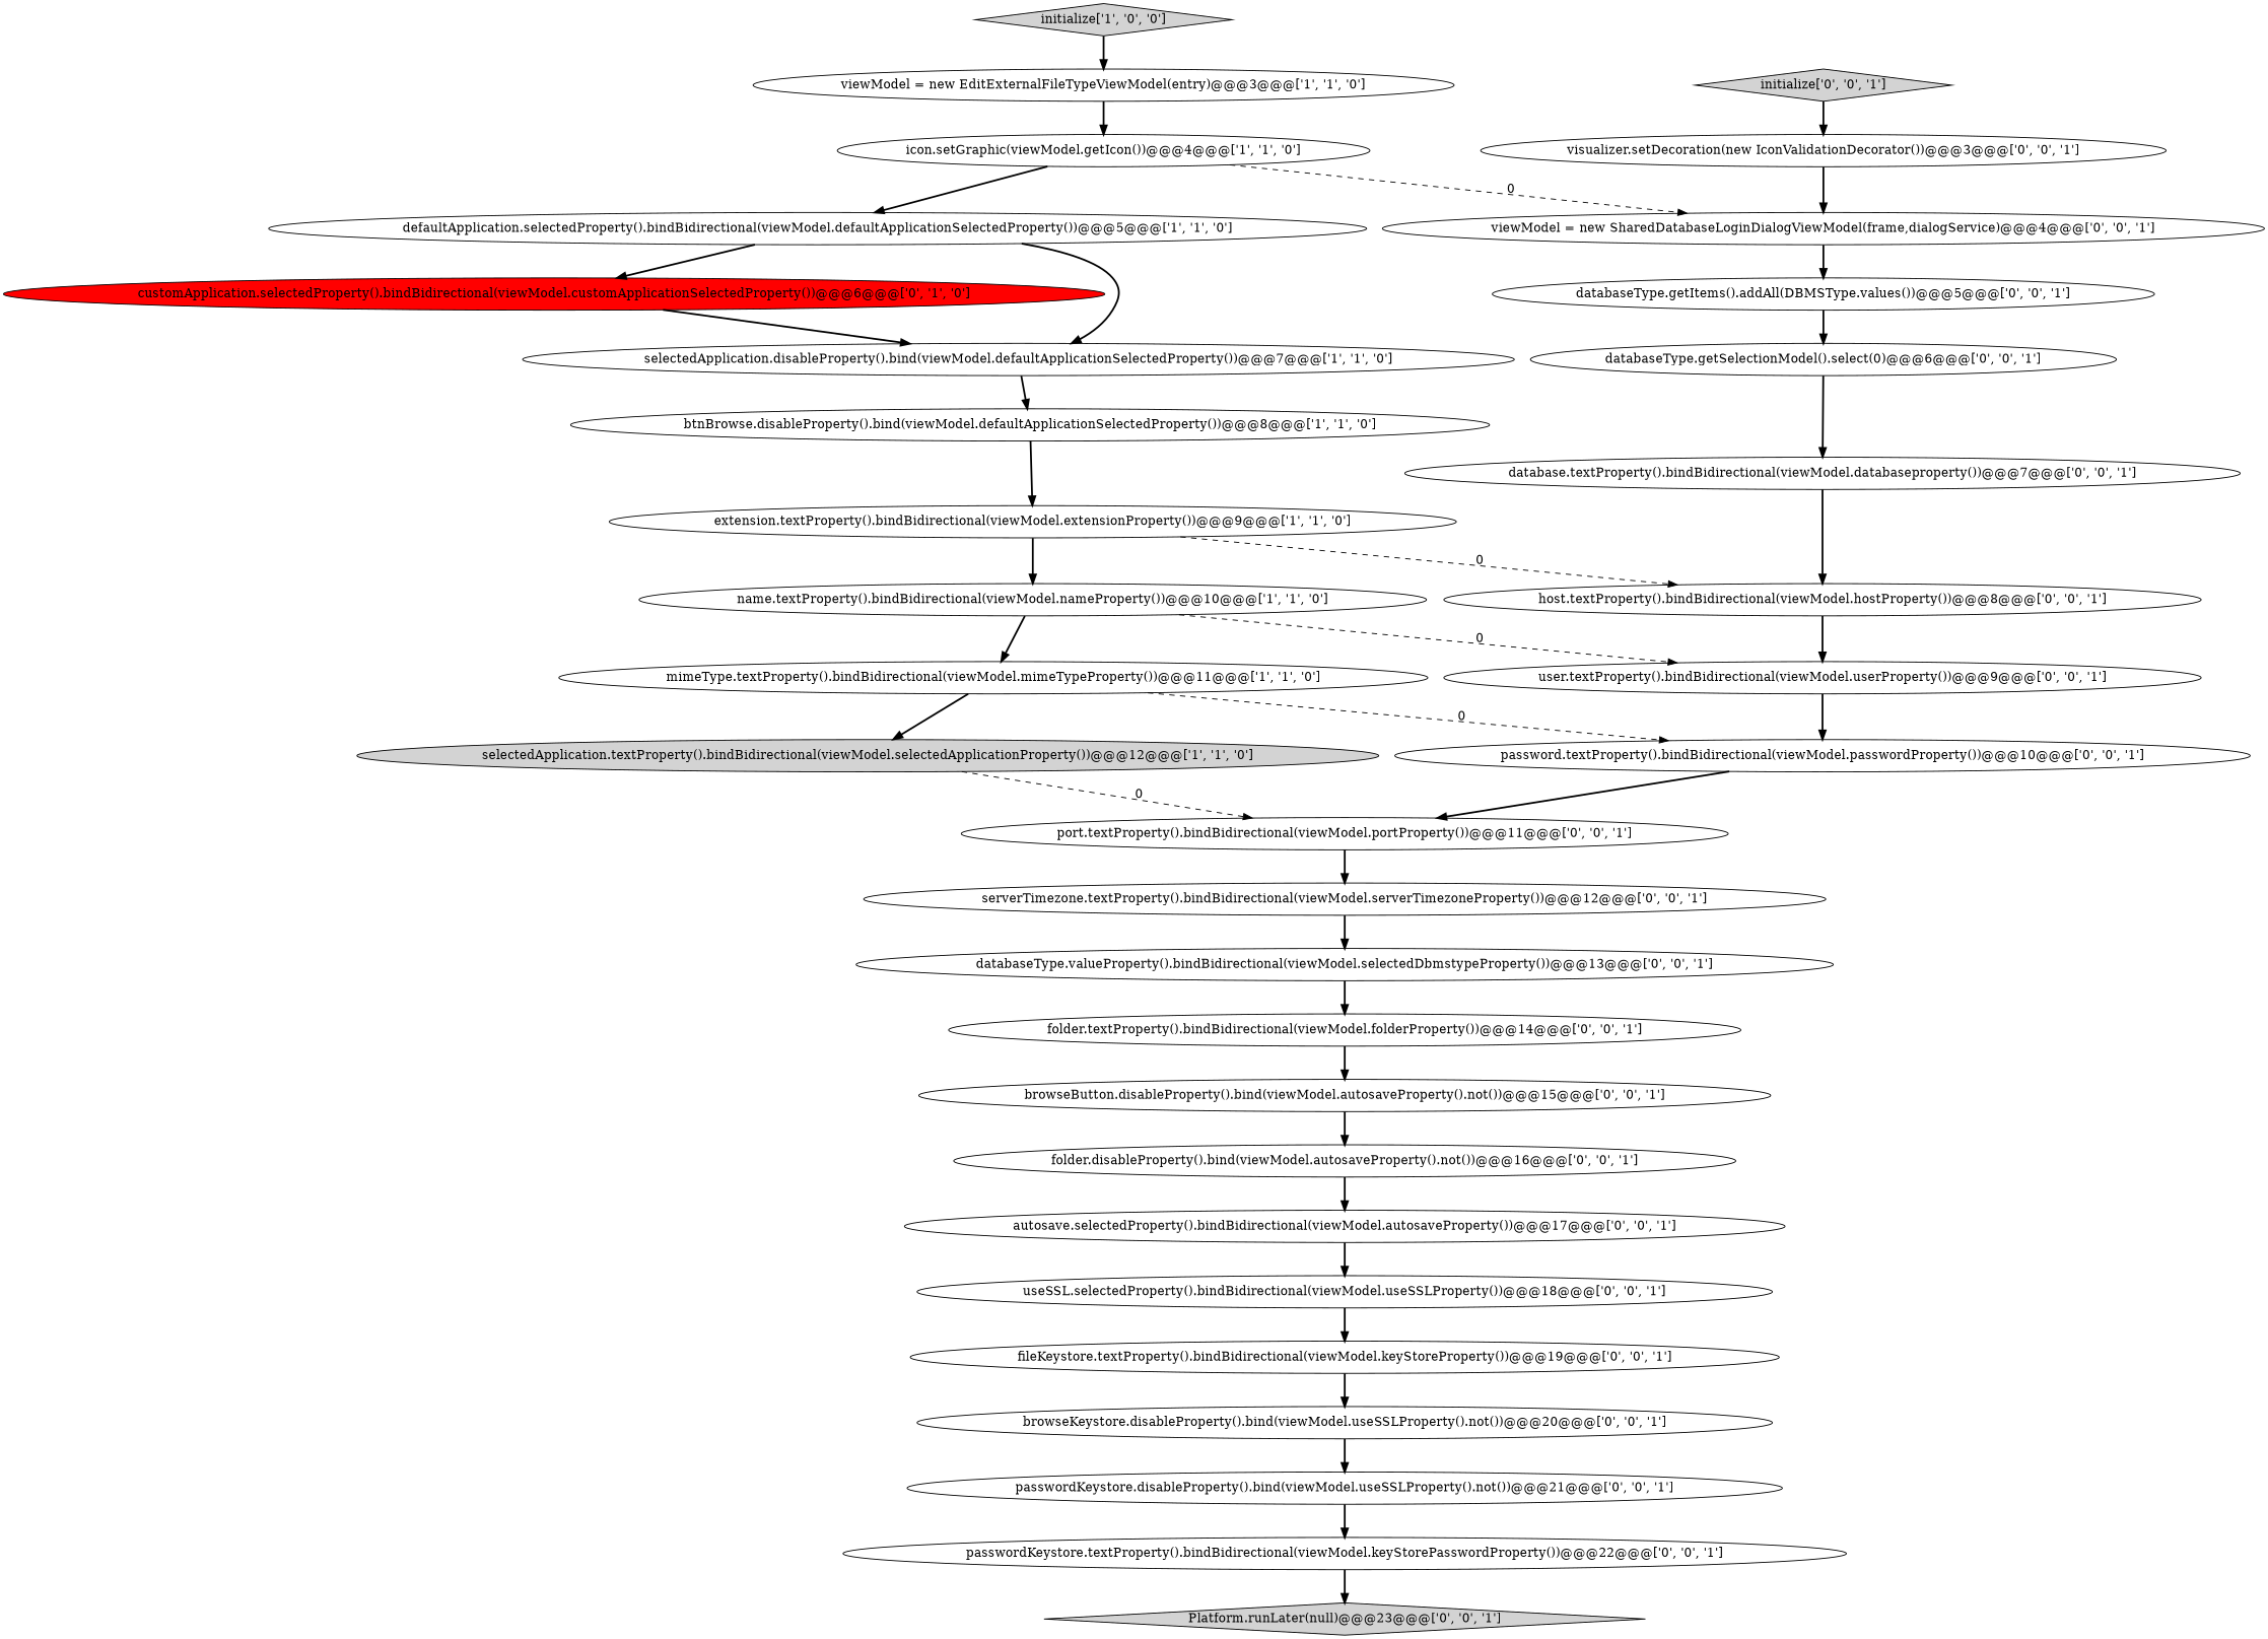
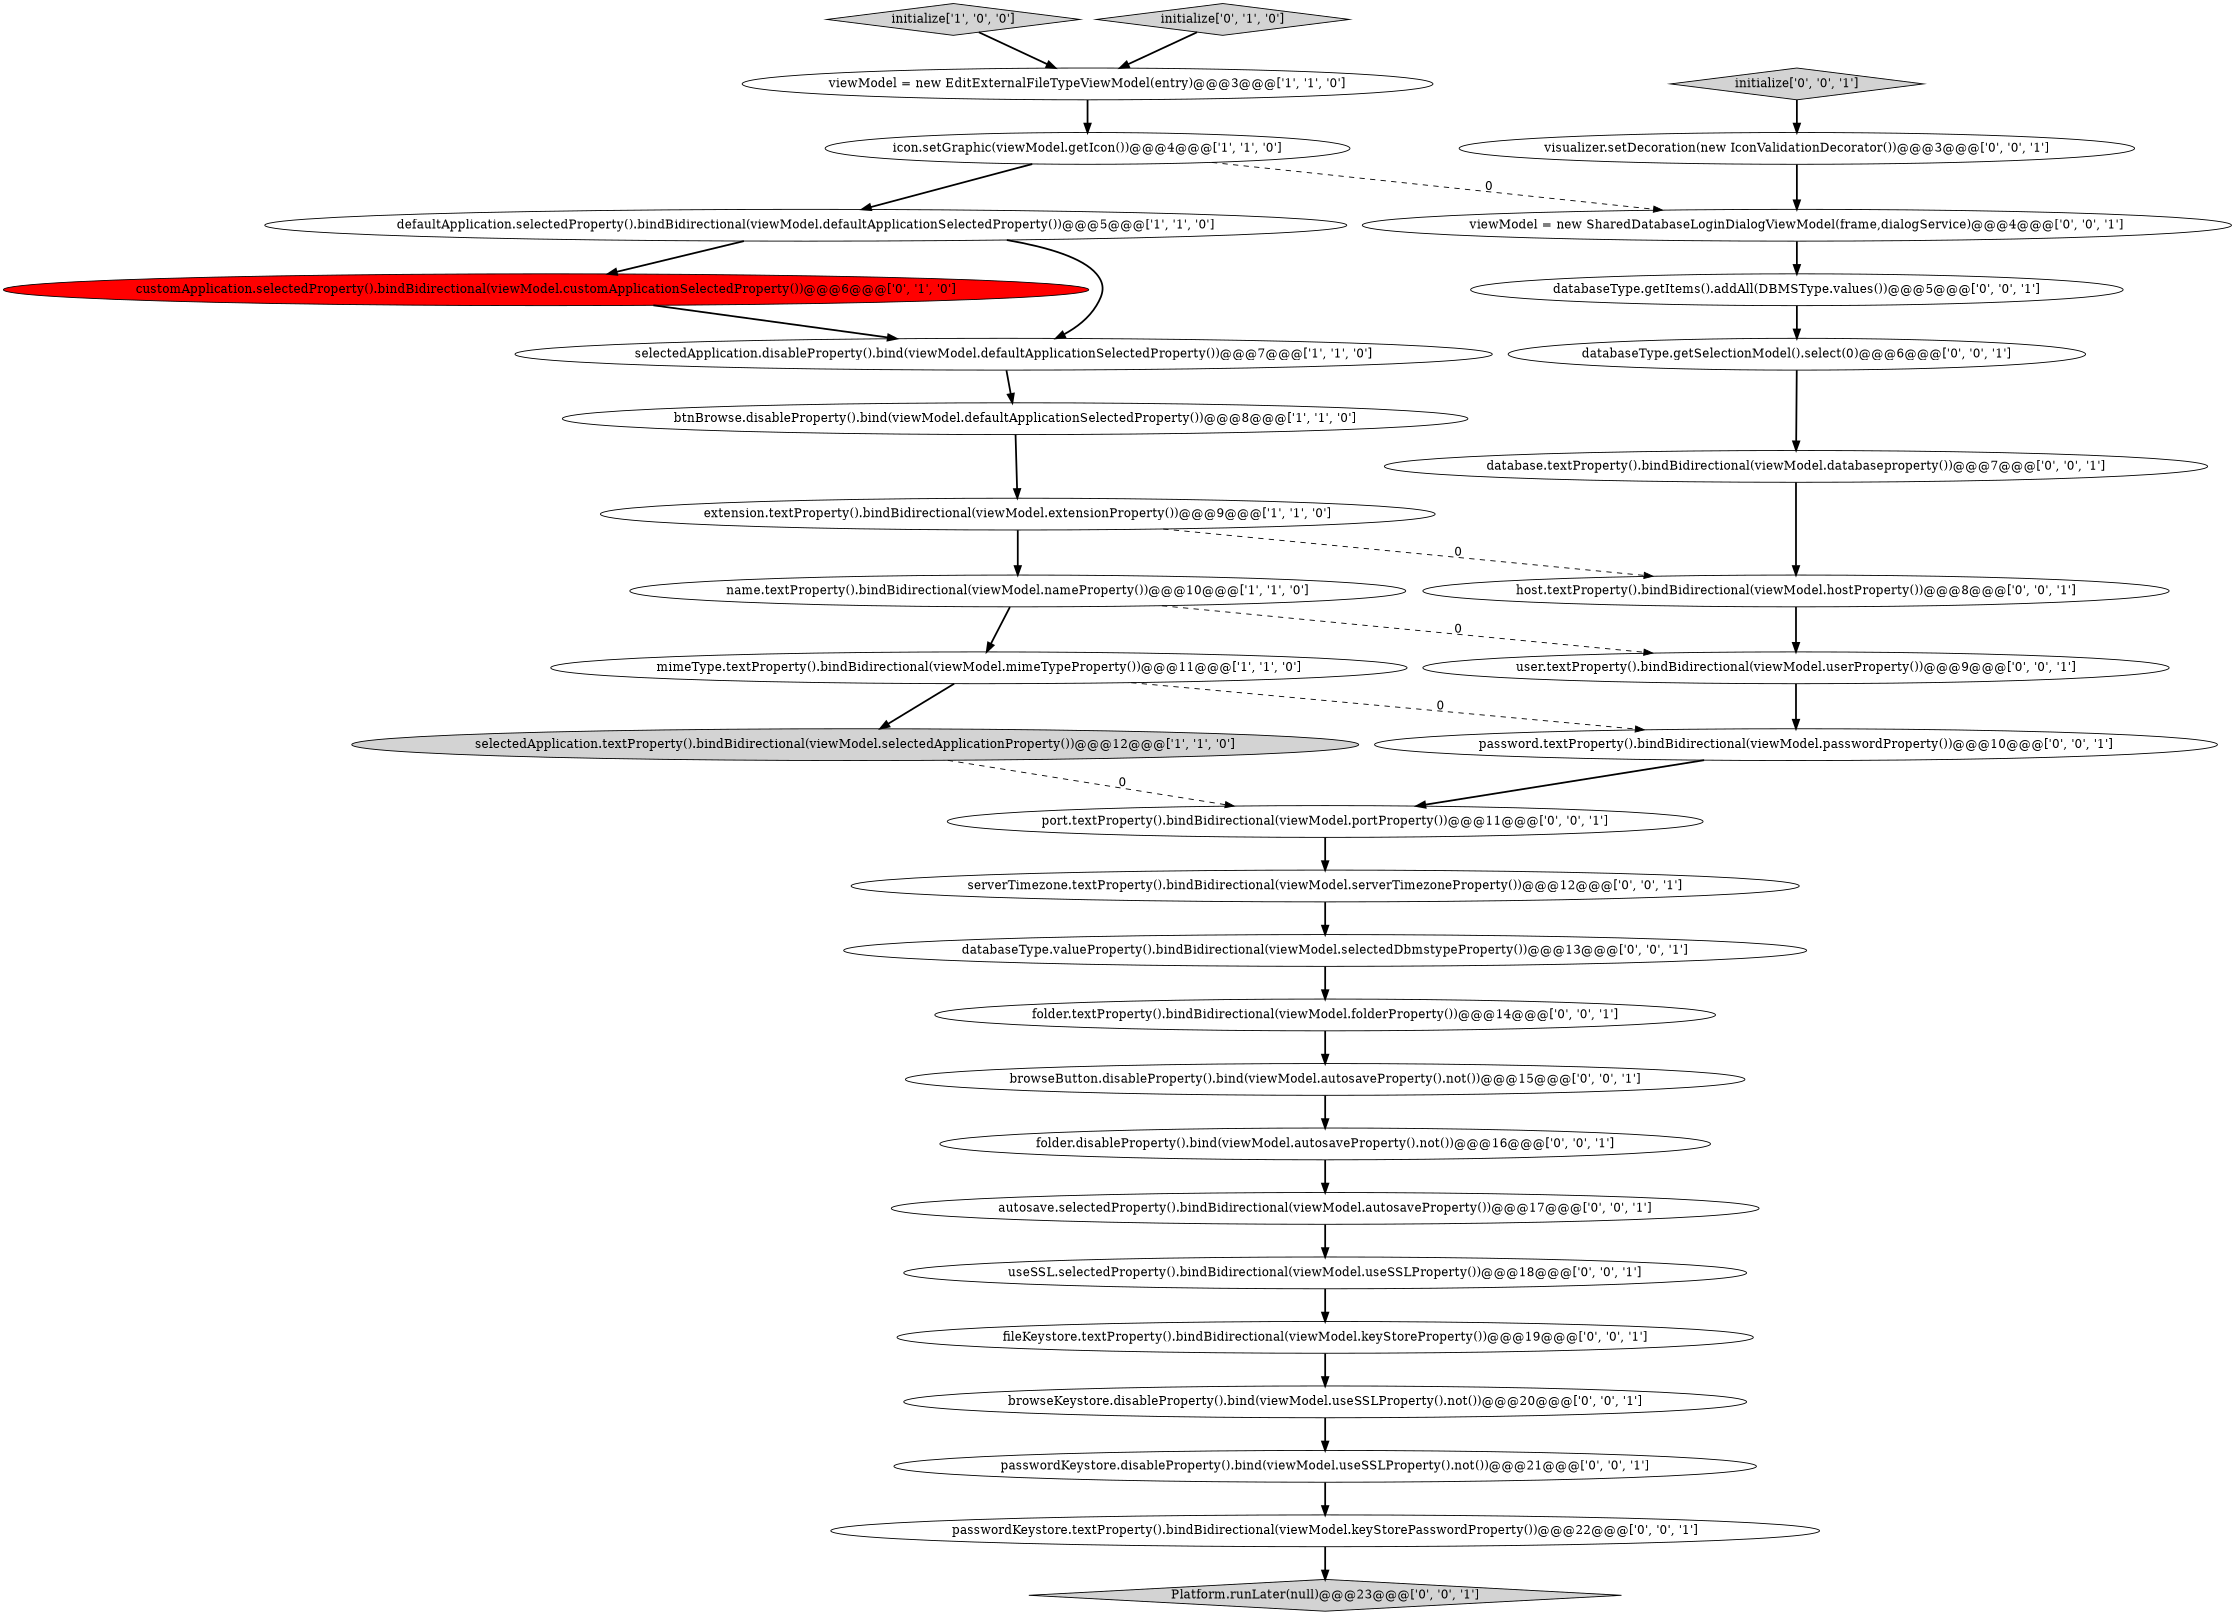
  digraph {
    node [fillcolor=white shape=ellipse style=filled]
    edge [style=bold]
    n1 [label="browseButton.disableProperty().bind(viewModel.autosaveProperty().not())@@@15@@@['0', '0', '1']"]
    n2 [label="folder.disableProperty().bind(viewModel.autosaveProperty().not())@@@16@@@['0', '0', '1']"]
    n3 [label="autosave.selectedProperty().bindBidirectional(viewModel.autosaveProperty())@@@17@@@['0', '0', '1']"]
    n4 [label="user.textProperty().bindBidirectional(viewModel.userProperty())@@@9@@@['0', '0', '1']"]
    n5 [label="password.textProperty().bindBidirectional(viewModel.passwordProperty())@@@10@@@['0', '0', '1']"]
    n6 [label="port.textProperty().bindBidirectional(viewModel.portProperty())@@@11@@@['0', '0', '1']"]
    n7 [label="name.textProperty().bindBidirectional(viewModel.nameProperty())@@@10@@@['1', '1', '0']"]
    n8 [label="mimeType.textProperty().bindBidirectional(viewModel.mimeTypeProperty())@@@11@@@['1', '1', '0']"]
    n9 [fillcolor=lightgray label="selectedApplication.textProperty().bindBidirectional(viewModel.selectedApplicationProperty())@@@12@@@['1', '1', '0']"]
    n10 [label="btnBrowse.disableProperty().bind(viewModel.defaultApplicationSelectedProperty())@@@8@@@['1', '1', '0']"]
    n11 [label="extension.textProperty().bindBidirectional(viewModel.extensionProperty())@@@9@@@['1', '1', '0']"]
    n12 [label="host.textProperty().bindBidirectional(viewModel.hostProperty())@@@8@@@['0', '0', '1']"]
    n13 [label="selectedApplication.disableProperty().bind(viewModel.defaultApplicationSelectedProperty())@@@7@@@['1', '1', '0']"]
    n14 [fillcolor=lightgray label="initialize['1', '0', '0']" shape=diamond]
    n15 [label="viewModel = new EditExternalFileTypeViewModel(entry)@@@3@@@['1', '1', '0']"]
    n16 [label="icon.setGraphic(viewModel.getIcon())@@@4@@@['1', '1', '0']"]
    n17 [label="serverTimezone.textProperty().bindBidirectional(viewModel.serverTimezoneProperty())@@@12@@@['0', '0', '1']"]
    n18 [label="databaseType.valueProperty().bindBidirectional(viewModel.selectedDbmstypeProperty())@@@13@@@['0', '0', '1']"]
    n19 [label="folder.textProperty().bindBidirectional(viewModel.folderProperty())@@@14@@@['0', '0', '1']"]
    n20 [label="viewModel = new SharedDatabaseLoginDialogViewModel(frame,dialogService)@@@4@@@['0', '0', '1']"]
    n21 [label="defaultApplication.selectedProperty().bindBidirectional(viewModel.defaultApplicationSelectedProperty())@@@5@@@['1', '1', '0']"]
    n22 [label="databaseType.getItems().addAll(DBMSType.values())@@@5@@@['0', '0', '1']"]
    n23 [fillcolor=red label="customApplication.selectedProperty().bindBidirectional(viewModel.customApplicationSelectedProperty())@@@6@@@['0', '1', '0']"]
    n24 [label="useSSL.selectedProperty().bindBidirectional(viewModel.useSSLProperty())@@@18@@@['0', '0', '1']"]
    n25 [label="fileKeystore.textProperty().bindBidirectional(viewModel.keyStoreProperty())@@@19@@@['0', '0', '1']"]
+   n26 [fillcolor=lightgray label="initialize['0', '1', '0']" shape=diamond]
    n27 [label="passwordKeystore.textProperty().bindBidirectional(viewModel.keyStorePasswordProperty())@@@22@@@['0', '0', '1']"]
    n28 [fillcolor=lightgray label="Platform.runLater(null)@@@23@@@['0', '0', '1']" shape=diamond]
    n29 [label="databaseType.getSelectionModel().select(0)@@@6@@@['0', '0', '1']"]
    n30 [label="passwordKeystore.disableProperty().bind(viewModel.useSSLProperty().not())@@@21@@@['0', '0', '1']"]
    n31 [label="browseKeystore.disableProperty().bind(viewModel.useSSLProperty().not())@@@20@@@['0', '0', '1']"]
    n32 [label="database.textProperty().bindBidirectional(viewModel.databaseproperty())@@@7@@@['0', '0', '1']"]
    n33 [fillcolor=lightgray label="initialize['0', '0', '1']" shape=diamond]
    n34 [label="visualizer.setDecoration(new IconValidationDecorator())@@@3@@@['0', '0', '1']"]
    n1 -> n2
    n2 -> n3
    n3 -> n24
    n4 -> n5
    n5 -> n6
    n6 -> n17
    n7 -> n4 [label=0 style=dashed]
    n7 -> n8
    n8 -> n5 [label=0 style=dashed]
    n8 -> n9
    n9 -> n6 [label=0 style=dashed]
    n10 -> n11
    n11 -> n7
    n11 -> n12 [label=0 style=dashed]
    n12 -> n4
    n13 -> n10
    n14 -> n15
    n15 -> n16
    n16 -> n20 [label=0 style=dashed]
    n16 -> n21
    n17 -> n18
    n18 -> n19
    n19 -> n1
    n20 -> n22
    n21 -> n13
    n21 -> n23
    n22 -> n29
    n23 -> n13
    n24 -> n25
    n25 -> n31
+   n26 -> n15
    n27 -> n28
    n29 -> n32
    n30 -> n27
    n31 -> n30
    n32 -> n12
    n33 -> n34
    n34 -> n20
  }
